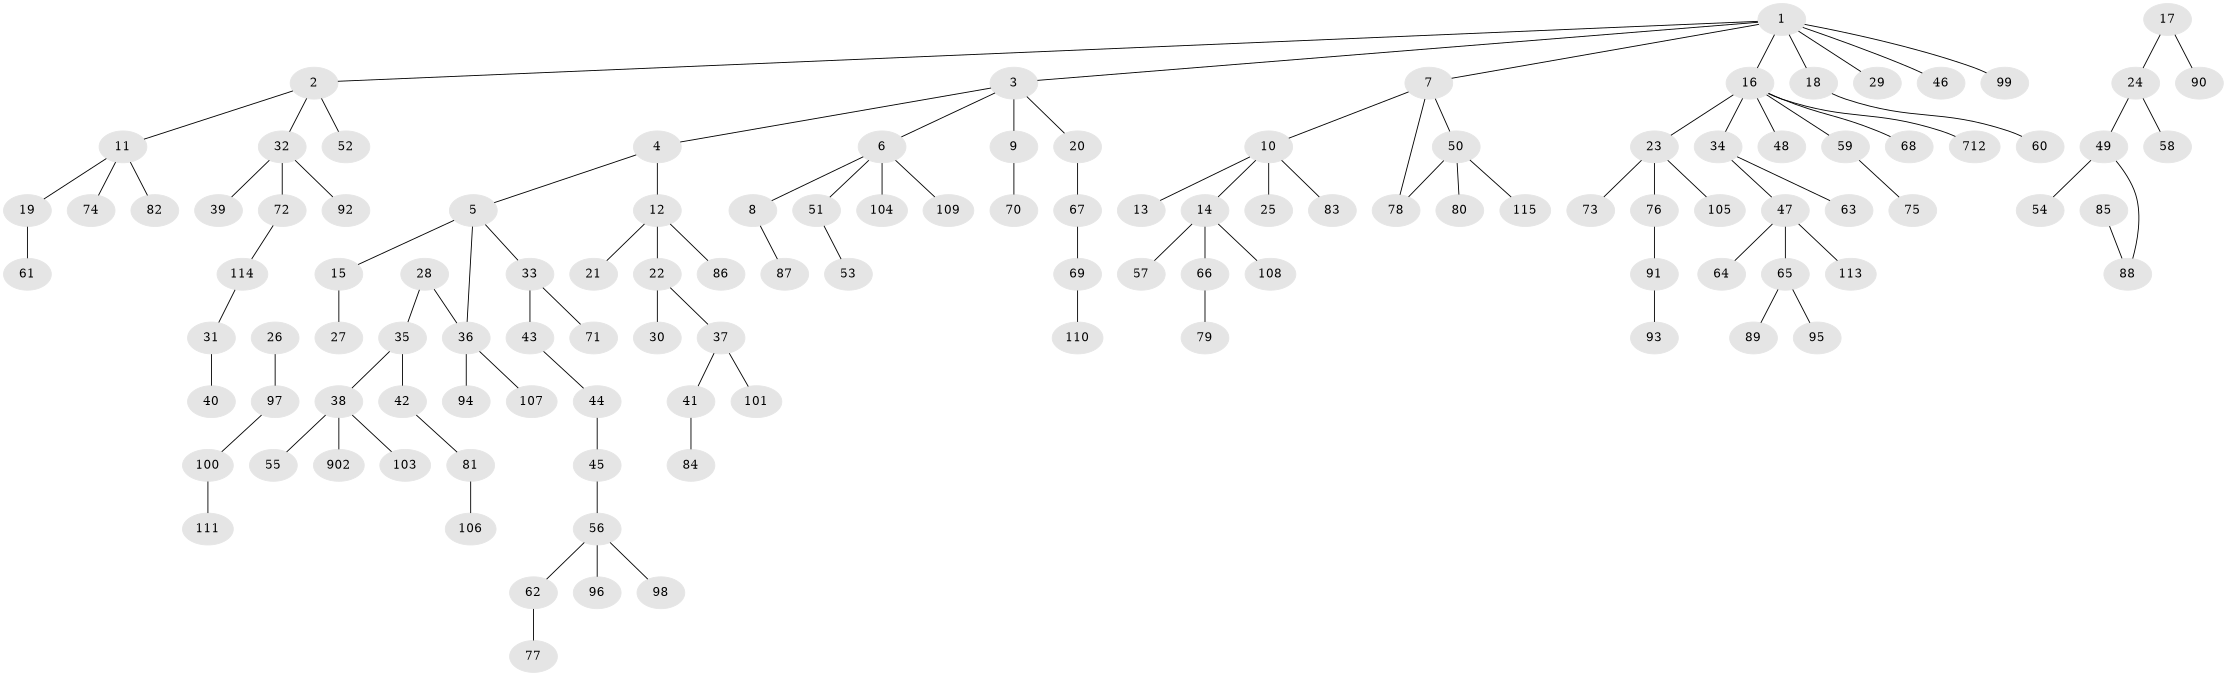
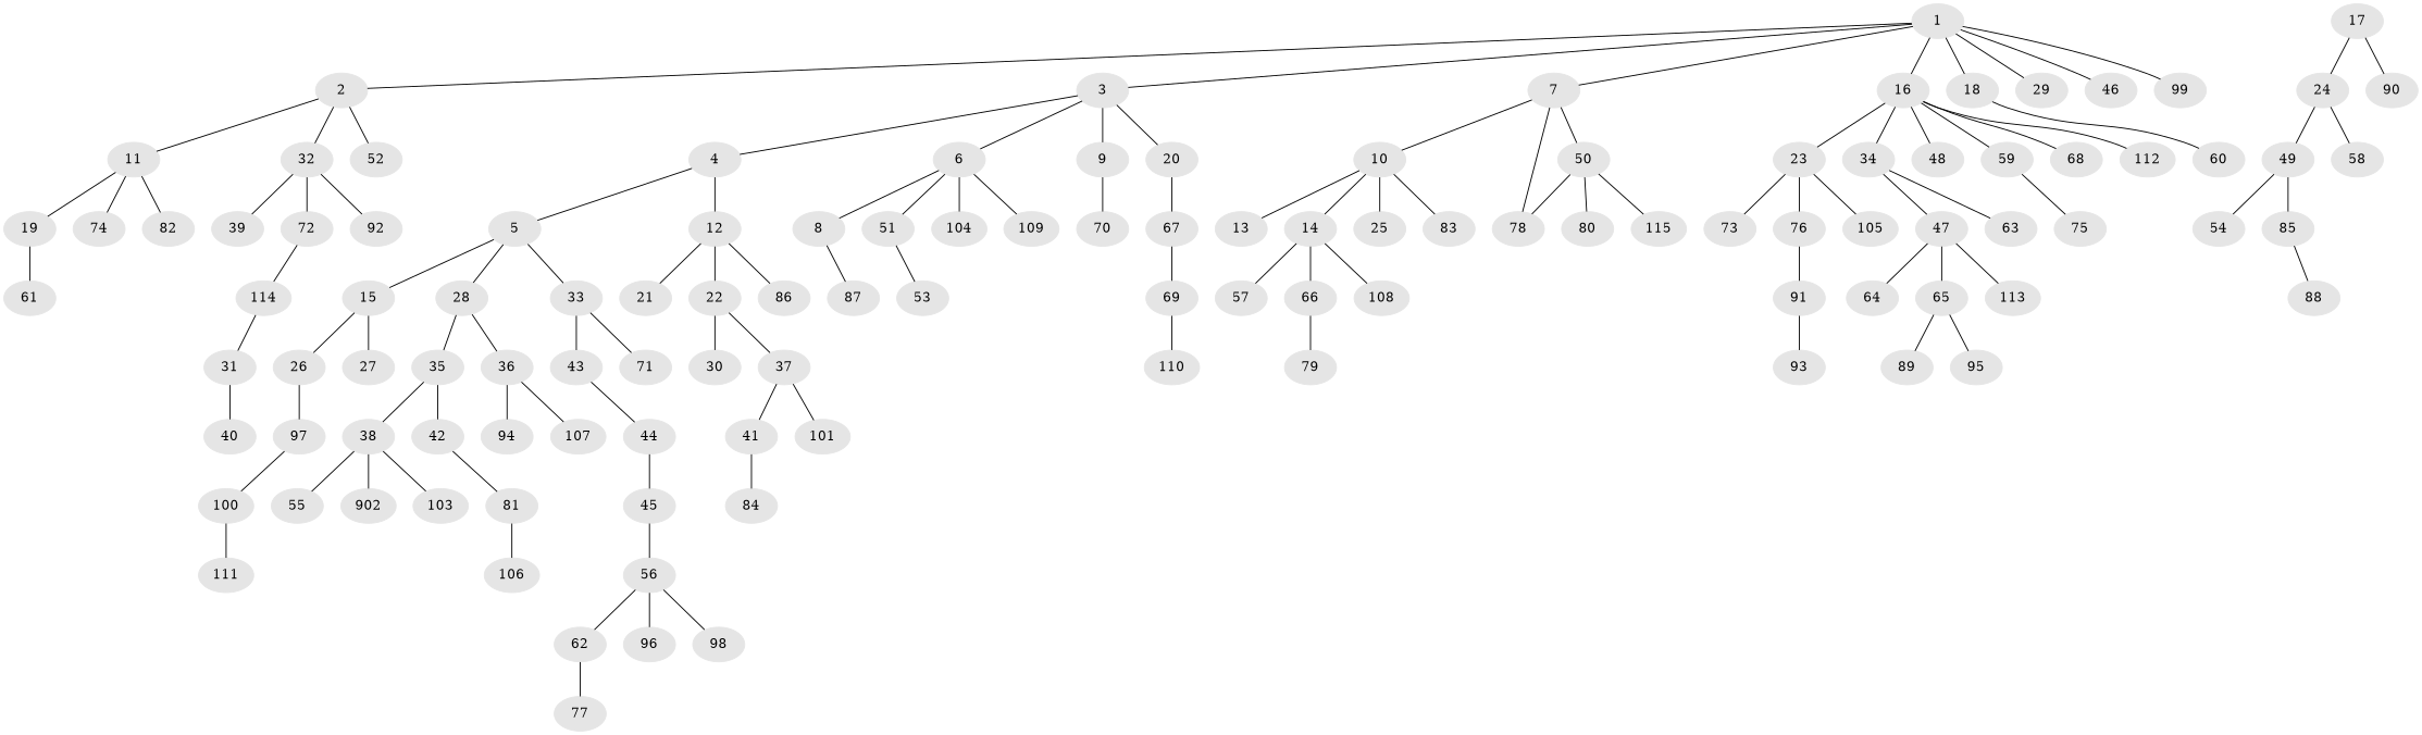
  graph {
    node [color=gray90 style=filled]
    1
    2
    3
    7
    16
    18
    29
    46
    99
    11
    32
    52
    4
    6
    9
    20
    10
    50
    78
    23
    34
    48
    59
    68
-   112 [label=712]
+   112
    60
    19
    74
    82
    39
    72
    92
    5
    12
    8
    51
    104
    109
    70
    67
    15
    28
    33
    21
    22
    86
    26
    27
    35
    36
    43
    71
    87
    53
    13
    14
    25
    83
    17
    24
    90
    80
    115
    57
    66
    108
    61
    30
    37
    79
    97
    73
    76
    105
    47
    63
    75
    49
    58
    69
    41
    101
    91
    54
    85
    31
    40
    100
    38
    42
    94
    107
    114
    44
    64
    65
    113
    55
    n99 [label=902]
    103
    81
    84
    106
    45
    56
    62
    96
    98
    89
    95
    88
    77
    110
    93
    111
    1 -- 2
    1 -- 3
    1 -- 7
    1 -- 16
    1 -- 18
    1 -- 29
    1 -- 46
    1 -- 99
    2 -- 11
    2 -- 32
    2 -- 52
    3 -- 4
    3 -- 6
    3 -- 9
    3 -- 20
    7 -- 10
    7 -- 50
    7 -- 78
    16 -- 23
    16 -- 34
    16 -- 48
    16 -- 59
    16 -- 68
    16 -- 112
    18 -- 60
    11 -- 19
    11 -- 74
    11 -- 82
    32 -- 39
    32 -- 72
    32 -- 92
    4 -- 5
    4 -- 12
    6 -- 8
    6 -- 51
    6 -- 104
    6 -- 109
    9 -- 70
    20 -- 67
    10 -- 13
    10 -- 14
    10 -- 25
    10 -- 83
    50 -- 78
    50 -- 80
    50 -- 115
    23 -- 73
    23 -- 76
    23 -- 105
    34 -- 47
    34 -- 63
    59 -- 75
    19 -- 61
    72 -- 114
    5 -- 15
-   5 -- 36
+   5 -- 28
    5 -- 33
    12 -- 21
    12 -- 22
    12 -- 86
    8 -- 87
    51 -- 53
    67 -- 69
+   15 -- 26
    15 -- 27
    28 -- 35
    28 -- 36
    33 -- 43
    33 -- 71
    22 -- 30
    22 -- 37
    26 -- 97
    35 -- 38
    35 -- 42
    36 -- 94
    36 -- 107
    43 -- 44
    14 -- 57
    14 -- 66
    14 -- 108
    17 -- 24
    17 -- 90
    24 -- 49
    24 -- 58
    66 -- 79
    37 -- 41
    37 -- 101
    97 -- 100
    76 -- 91
    47 -- 64
    47 -- 65
    47 -- 113
    49 -- 54
-   49 -- 88
+   49 -- 85
    69 -- 110
    41 -- 84
    91 -- 93
    85 -- 88
    31 -- 40
    100 -- 111
    38 -- 55
    38 -- n99
    38 -- 103
    42 -- 81
    114 -- 31
    44 -- 45
    65 -- 89
    65 -- 95
    81 -- 106
    45 -- 56
    56 -- 62
    56 -- 96
    56 -- 98
    62 -- 77
  }
